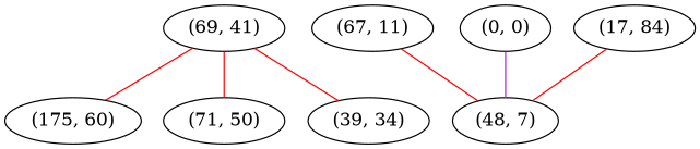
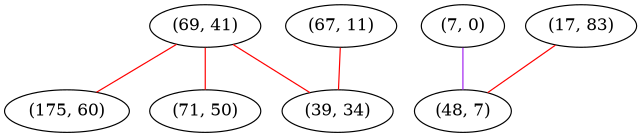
  graph {
    edge [color=red weight=1]
    n1 [label="(175, 60)"]
    "(69, 41)"
    "(71, 50)"
    "(39, 34)"
-   "(0, 0)"
+   "(0, 0)" [label="(7, 0)"]
    "(48, 7)"
    "(67, 11)"
-   "(17, 84)"
+   "(17, 84)" [label="(17, 83)"]
    "(69, 41)" -- n1
    "(69, 41)" -- "(71, 50)"
    "(69, 41)" -- "(39, 34)"
    "(0, 0)" -- "(48, 7)" [color=purple weight=4]
-   "(67, 11)" -- "(48, 7)"
+   "(67, 11)" -- "(39, 34)"
    "(17, 84)" -- "(48, 7)"
  }
